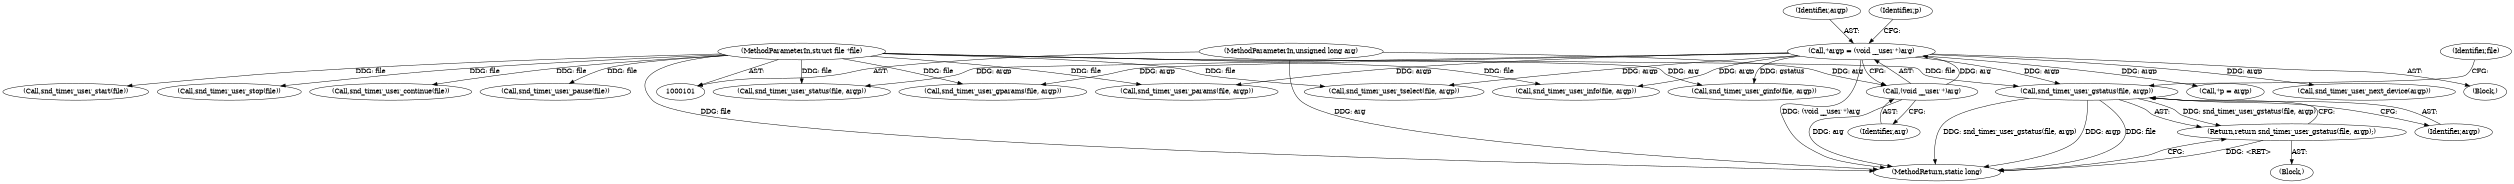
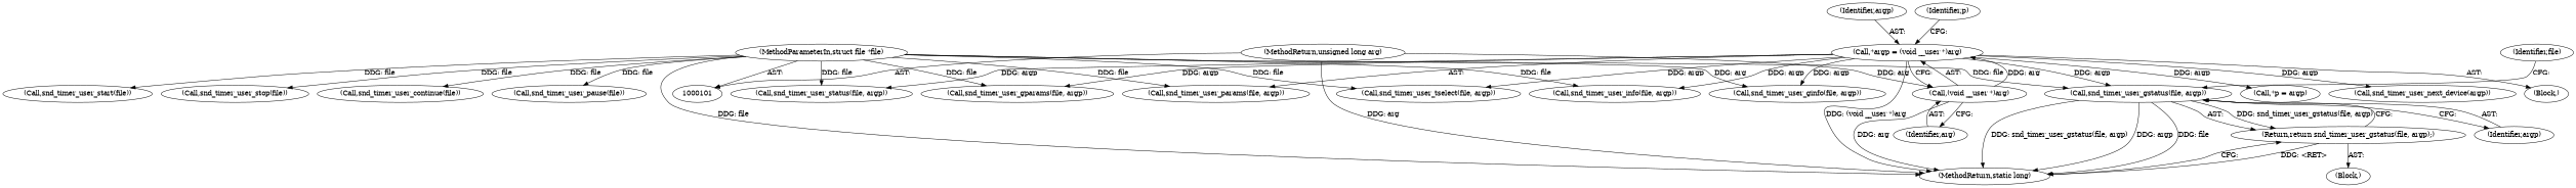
  digraph {
    n1 [label="(Call,snd_timer_user_gstatus(file, argp))"]
    n2 [label="(Return,return snd_timer_user_gstatus(file, argp);)"]
    n3 [label="(Identifier,argp)"]
    n4 [label="(MethodReturn,static long)"]
    n5 [label="(Block,)"]
    n6 [label="(MethodParameterIn,struct file *file)"]
    n7 [label="(Call,snd_timer_user_pause(file))"]
    n8 [label="(Call,snd_timer_user_gparams(file, argp))"]
    n9 [label="(Call,snd_timer_user_info(file, argp))"]
    n10 [label="(Call,snd_timer_user_params(file, argp))"]
    n11 [label="(Call,snd_timer_user_start(file))"]
    n12 [label="(Call,snd_timer_user_stop(file))"]
    n13 [label="(Call,snd_timer_user_tselect(file, argp))"]
    n14 [label="(Call,snd_timer_user_ginfo(file, argp))"]
    n15 [label="(Call,snd_timer_user_status(file, argp))"]
    n16 [label="(Call,snd_timer_user_continue(file))"]
    1000101
    n18 [label="(Call,*argp = (void __user *)arg)"]
    n19 [label="(Call,(void __user *)arg)"]
    n20 [label="(Call,*p = argp)"]
    n21 [label="(Call,snd_timer_user_next_device(argp))"]
    n22 [label="(Block,)"]
    n23 [label="(Identifier,arg)"]
-   n24 [label="(MethodParameterIn,unsigned long arg)"]
+   n24 [label="(MethodReturn,unsigned long arg)"]
    n25 [label="(Identifier,file)"]
    n26 [label="(Identifier,argp)"]
    n27 [label="(Identifier,p)"]
    n1 -> n2 [label="AST: "]
    n1 -> n2 [label="DDG: snd_timer_user_gstatus(file, argp)"]
    n1 -> n3 [label="CFG: "]
    n1 -> n4 [label="DDG: snd_timer_user_gstatus(file, argp)"]
    n1 -> n4 [label="DDG: argp"]
    n1 -> n4 [label="DDG: file"]
    n2 -> n1 [label="CFG: "]
    n2 -> n4 [label="DDG: <RET>"]
    n2 -> n5 [label="AST: "]
    n3 -> n1 [label="AST: "]
    n4 -> n2 [label="CFG: "]
    n6 -> n1 [label="DDG: file"]
    n6 -> n4 [label="DDG: file"]
    n6 -> n7 [label="DDG: file"]
    n6 -> n8 [label="DDG: file"]
    n6 -> n9 [label="DDG: file"]
    n6 -> n10 [label="DDG: file"]
    n6 -> n11 [label="DDG: file"]
    n6 -> n12 [label="DDG: file"]
    n6 -> n13 [label="DDG: file"]
    n6 -> n14 [label="DDG: arg"]
    n6 -> n15 [label="DDG: file"]
    n6 -> n16 [label="DDG: file"]
    n6 -> 1000101 [label="AST: "]
    n18 -> n1 [label="DDG: argp"]
    n18 -> n4 [label="DDG: (void __user *)arg"]
    n18 -> n8 [label="DDG: argp"]
    n18 -> n9 [label="DDG: argp"]
-   n18 -> n10 [label="DDG: argp"]
+   n18 -> n10 [label="AST: "]
    n18 -> n13 [label="DDG: argp"]
-   n18 -> n14 [label="DDG: gstatus"]
+   n18 -> n14 [label="DDG: argp"]
    n18 -> n15 [label="DDG: argp"]
    n18 -> n19 [label="CFG: "]
    n18 -> n20 [label="DDG: argp"]
    n18 -> n21 [label="DDG: argp"]
    n18 -> n22 [label="AST: "]
    n19 -> n4 [label="DDG: arg"]
    n19 -> n18 [label="AST: "]
    n19 -> n18 [label="DDG: arg"]
    n19 -> n23 [label="CFG: "]
    n23 -> n19 [label="AST: "]
    n24 -> n4 [label="DDG: arg"]
    n24 -> 1000101 [label="AST: "]
    n24 -> n19 [label="DDG: arg"]
    n25 -> n1 [label="CFG: "]
    n26 -> n18 [label="AST: "]
    n27 -> n18 [label="CFG: "]
  }
